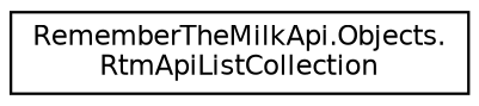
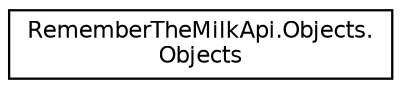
  digraph {
    rankdir=TB
-   n1 [color=black fillcolor=white fontname=Helvetica fontsize=10 height=0.2 label="RememberTheMilkApi.Objects.\lRtmApiListCollection" shape=record style=filled width=0.4]
+   n1 [color=black fillcolor=white fontname=Helvetica fontsize=10 height=0.2 label="RememberTheMilkApi.Objects.\lObjects" shape=record style=filled width=0.4]
  }
